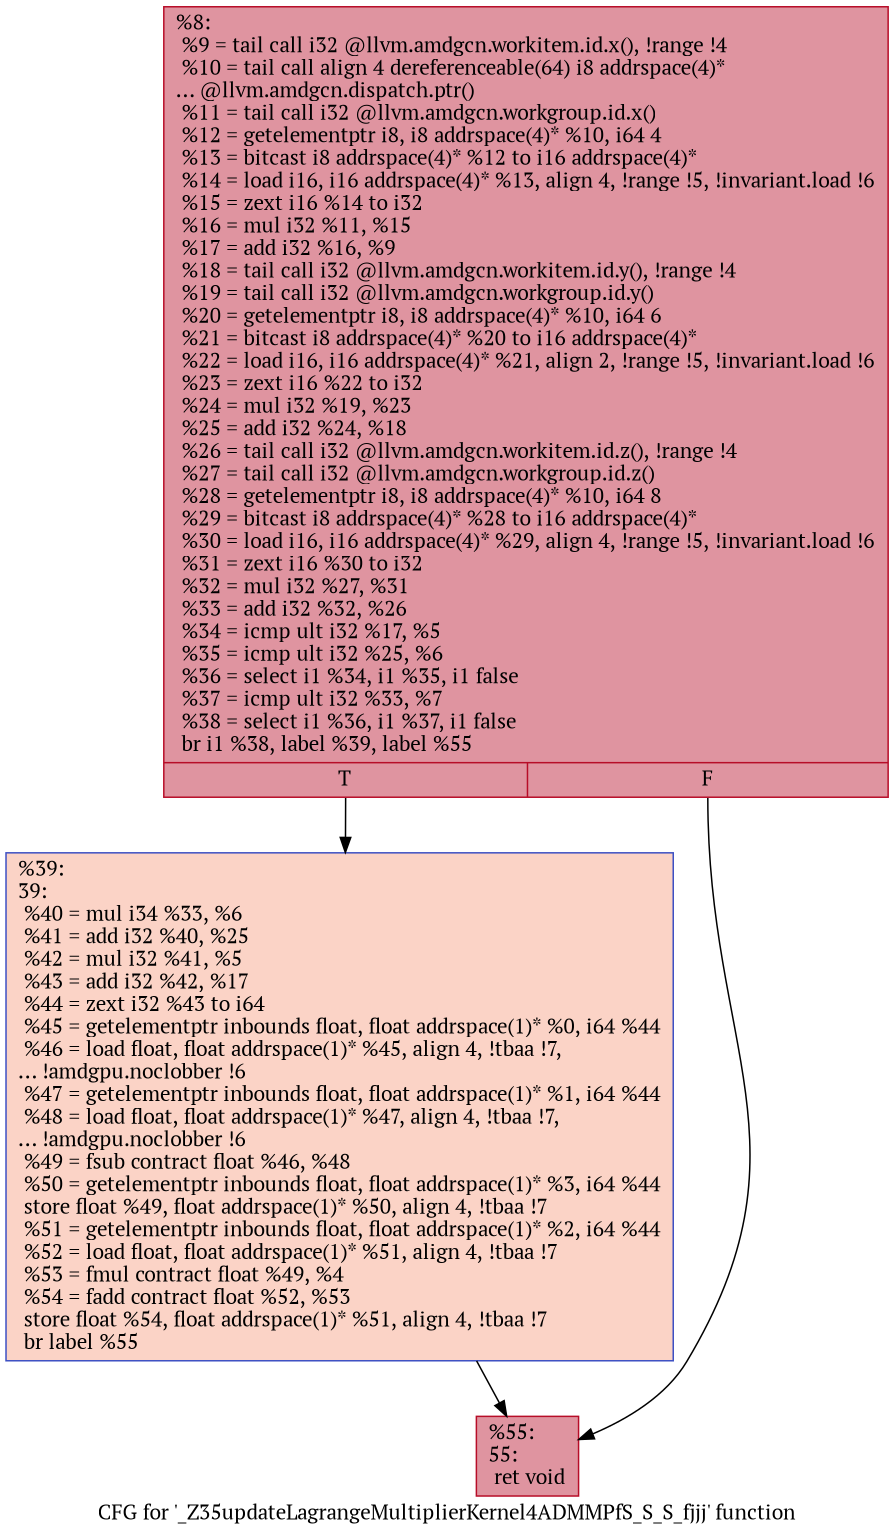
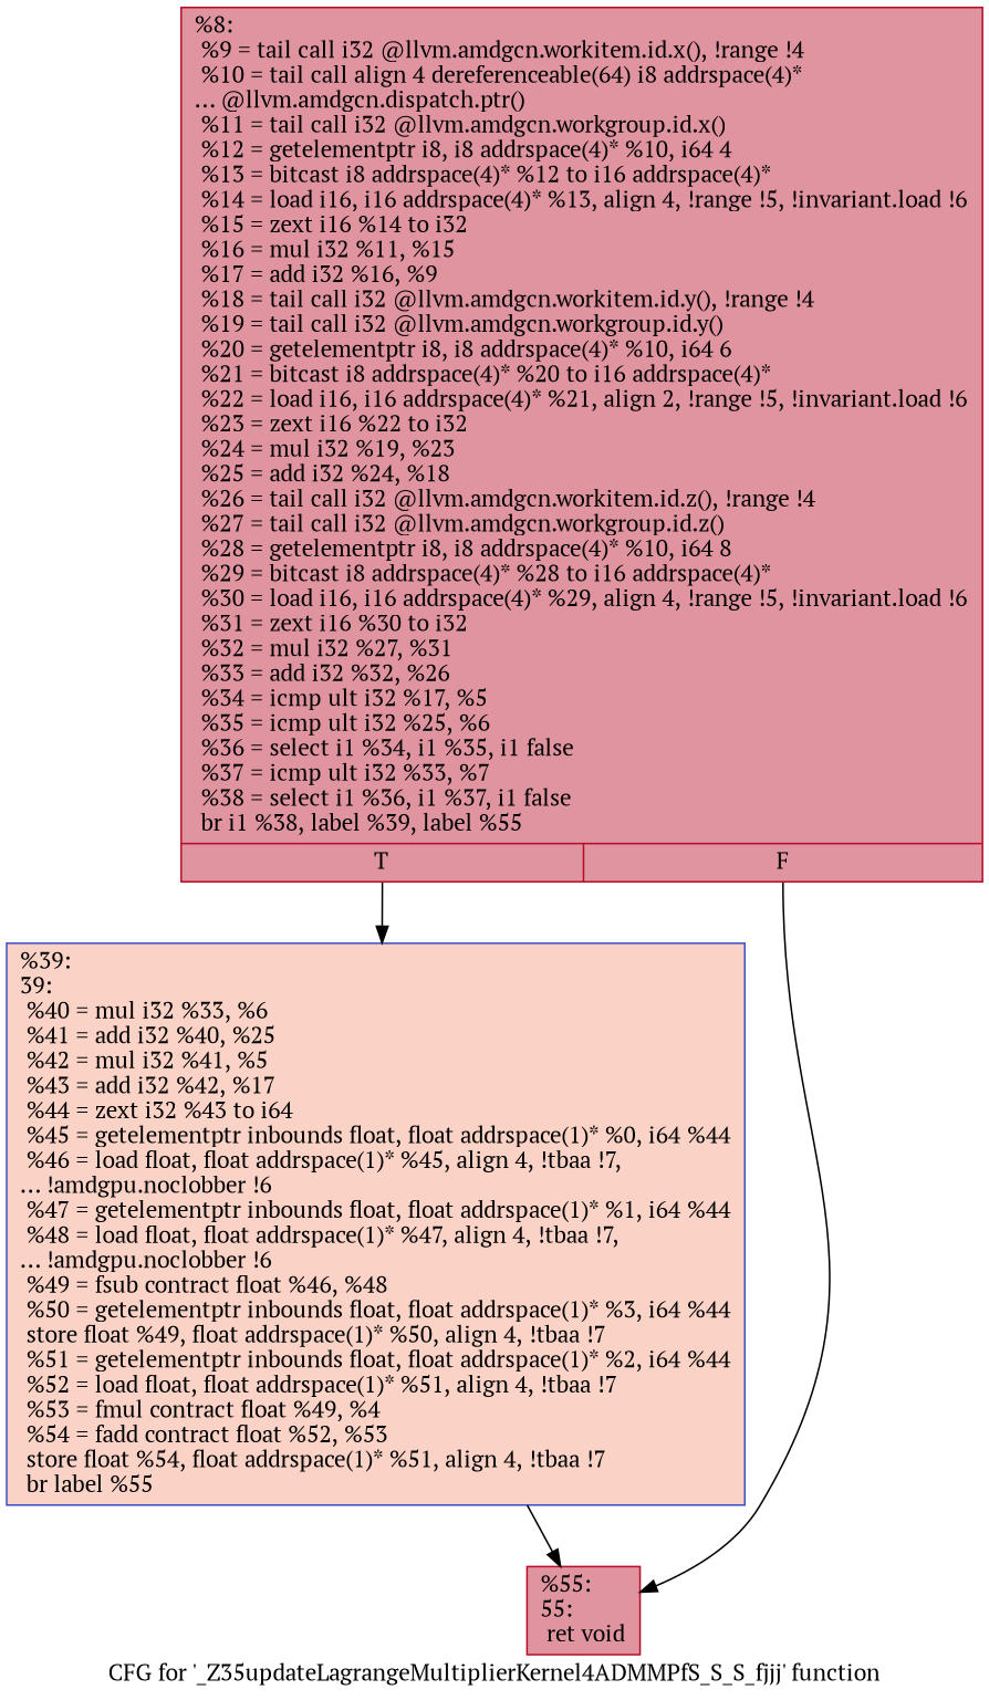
  digraph {
    label="CFG for '_Z35updateLagrangeMultiplierKernel4ADMMPfS_S_S_fjjj' function"
    fontname="PT Serif"
    node [color="#b70d28ff" fillcolor="#b70d2870" shape=record style=filled fontname="PT Serif"]
    edge [fontname="PT Serif"]
    n1 [label="{%8:\l  %9 = tail call i32 @llvm.amdgcn.workitem.id.x(), !range !4\l  %10 = tail call align 4 dereferenceable(64) i8 addrspace(4)*\l... @llvm.amdgcn.dispatch.ptr()\l  %11 = tail call i32 @llvm.amdgcn.workgroup.id.x()\l  %12 = getelementptr i8, i8 addrspace(4)* %10, i64 4\l  %13 = bitcast i8 addrspace(4)* %12 to i16 addrspace(4)*\l  %14 = load i16, i16 addrspace(4)* %13, align 4, !range !5, !invariant.load !6\l  %15 = zext i16 %14 to i32\l  %16 = mul i32 %11, %15\l  %17 = add i32 %16, %9\l  %18 = tail call i32 @llvm.amdgcn.workitem.id.y(), !range !4\l  %19 = tail call i32 @llvm.amdgcn.workgroup.id.y()\l  %20 = getelementptr i8, i8 addrspace(4)* %10, i64 6\l  %21 = bitcast i8 addrspace(4)* %20 to i16 addrspace(4)*\l  %22 = load i16, i16 addrspace(4)* %21, align 2, !range !5, !invariant.load !6\l  %23 = zext i16 %22 to i32\l  %24 = mul i32 %19, %23\l  %25 = add i32 %24, %18\l  %26 = tail call i32 @llvm.amdgcn.workitem.id.z(), !range !4\l  %27 = tail call i32 @llvm.amdgcn.workgroup.id.z()\l  %28 = getelementptr i8, i8 addrspace(4)* %10, i64 8\l  %29 = bitcast i8 addrspace(4)* %28 to i16 addrspace(4)*\l  %30 = load i16, i16 addrspace(4)* %29, align 4, !range !5, !invariant.load !6\l  %31 = zext i16 %30 to i32\l  %32 = mul i32 %27, %31\l  %33 = add i32 %32, %26\l  %34 = icmp ult i32 %17, %5\l  %35 = icmp ult i32 %25, %6\l  %36 = select i1 %34, i1 %35, i1 false\l  %37 = icmp ult i32 %33, %7\l  %38 = select i1 %36, i1 %37, i1 false\l  br i1 %38, label %39, label %55\l|{<s0>T|<s1>F}}"]
-   n2 [color="#3d50c3ff" fillcolor="#f59c7d70" label="{%39:\l39:                                               \l  %40 = mul i34 %33, %6\l  %41 = add i32 %40, %25\l  %42 = mul i32 %41, %5\l  %43 = add i32 %42, %17\l  %44 = zext i32 %43 to i64\l  %45 = getelementptr inbounds float, float addrspace(1)* %0, i64 %44\l  %46 = load float, float addrspace(1)* %45, align 4, !tbaa !7,\l... !amdgpu.noclobber !6\l  %47 = getelementptr inbounds float, float addrspace(1)* %1, i64 %44\l  %48 = load float, float addrspace(1)* %47, align 4, !tbaa !7,\l... !amdgpu.noclobber !6\l  %49 = fsub contract float %46, %48\l  %50 = getelementptr inbounds float, float addrspace(1)* %3, i64 %44\l  store float %49, float addrspace(1)* %50, align 4, !tbaa !7\l  %51 = getelementptr inbounds float, float addrspace(1)* %2, i64 %44\l  %52 = load float, float addrspace(1)* %51, align 4, !tbaa !7\l  %53 = fmul contract float %49, %4\l  %54 = fadd contract float %52, %53\l  store float %54, float addrspace(1)* %51, align 4, !tbaa !7\l  br label %55\l}"]
+   n2 [color="#3d50c3ff" fillcolor="#f59c7d70" label="{%39:\l39:                                               \l  %40 = mul i32 %33, %6\l  %41 = add i32 %40, %25\l  %42 = mul i32 %41, %5\l  %43 = add i32 %42, %17\l  %44 = zext i32 %43 to i64\l  %45 = getelementptr inbounds float, float addrspace(1)* %0, i64 %44\l  %46 = load float, float addrspace(1)* %45, align 4, !tbaa !7,\l... !amdgpu.noclobber !6\l  %47 = getelementptr inbounds float, float addrspace(1)* %1, i64 %44\l  %48 = load float, float addrspace(1)* %47, align 4, !tbaa !7,\l... !amdgpu.noclobber !6\l  %49 = fsub contract float %46, %48\l  %50 = getelementptr inbounds float, float addrspace(1)* %3, i64 %44\l  store float %49, float addrspace(1)* %50, align 4, !tbaa !7\l  %51 = getelementptr inbounds float, float addrspace(1)* %2, i64 %44\l  %52 = load float, float addrspace(1)* %51, align 4, !tbaa !7\l  %53 = fmul contract float %49, %4\l  %54 = fadd contract float %52, %53\l  store float %54, float addrspace(1)* %51, align 4, !tbaa !7\l  br label %55\l}"]
    n3 [label="{%55:\l55:                                               \l  ret void\l}"]
    n1 -> n2 [tailport=s0]
    n1 -> n3 [tailport=s1]
    n2 -> n3
  }
